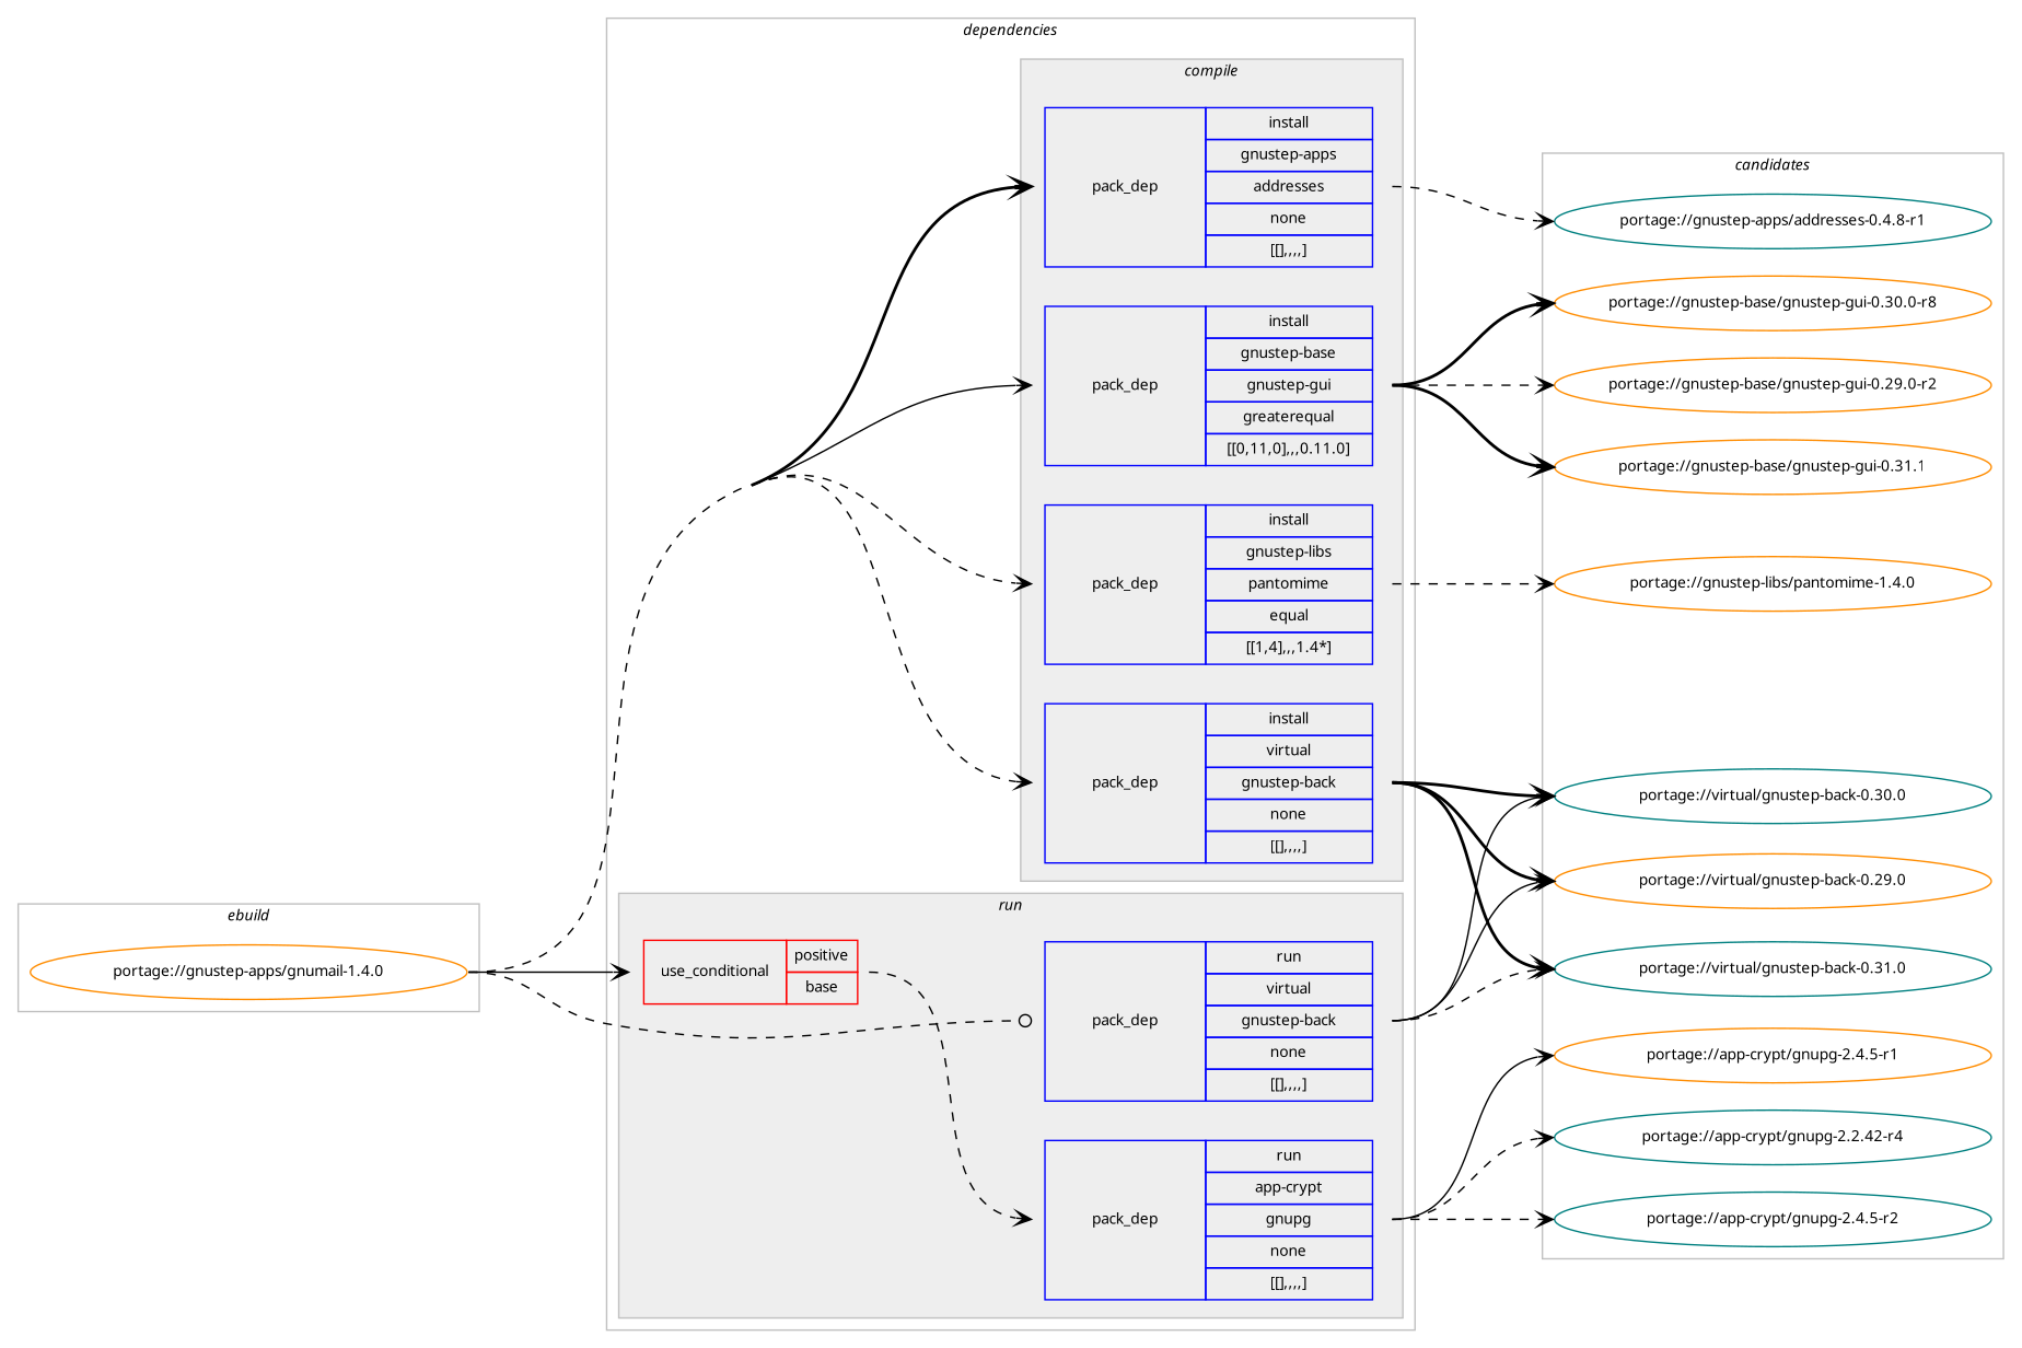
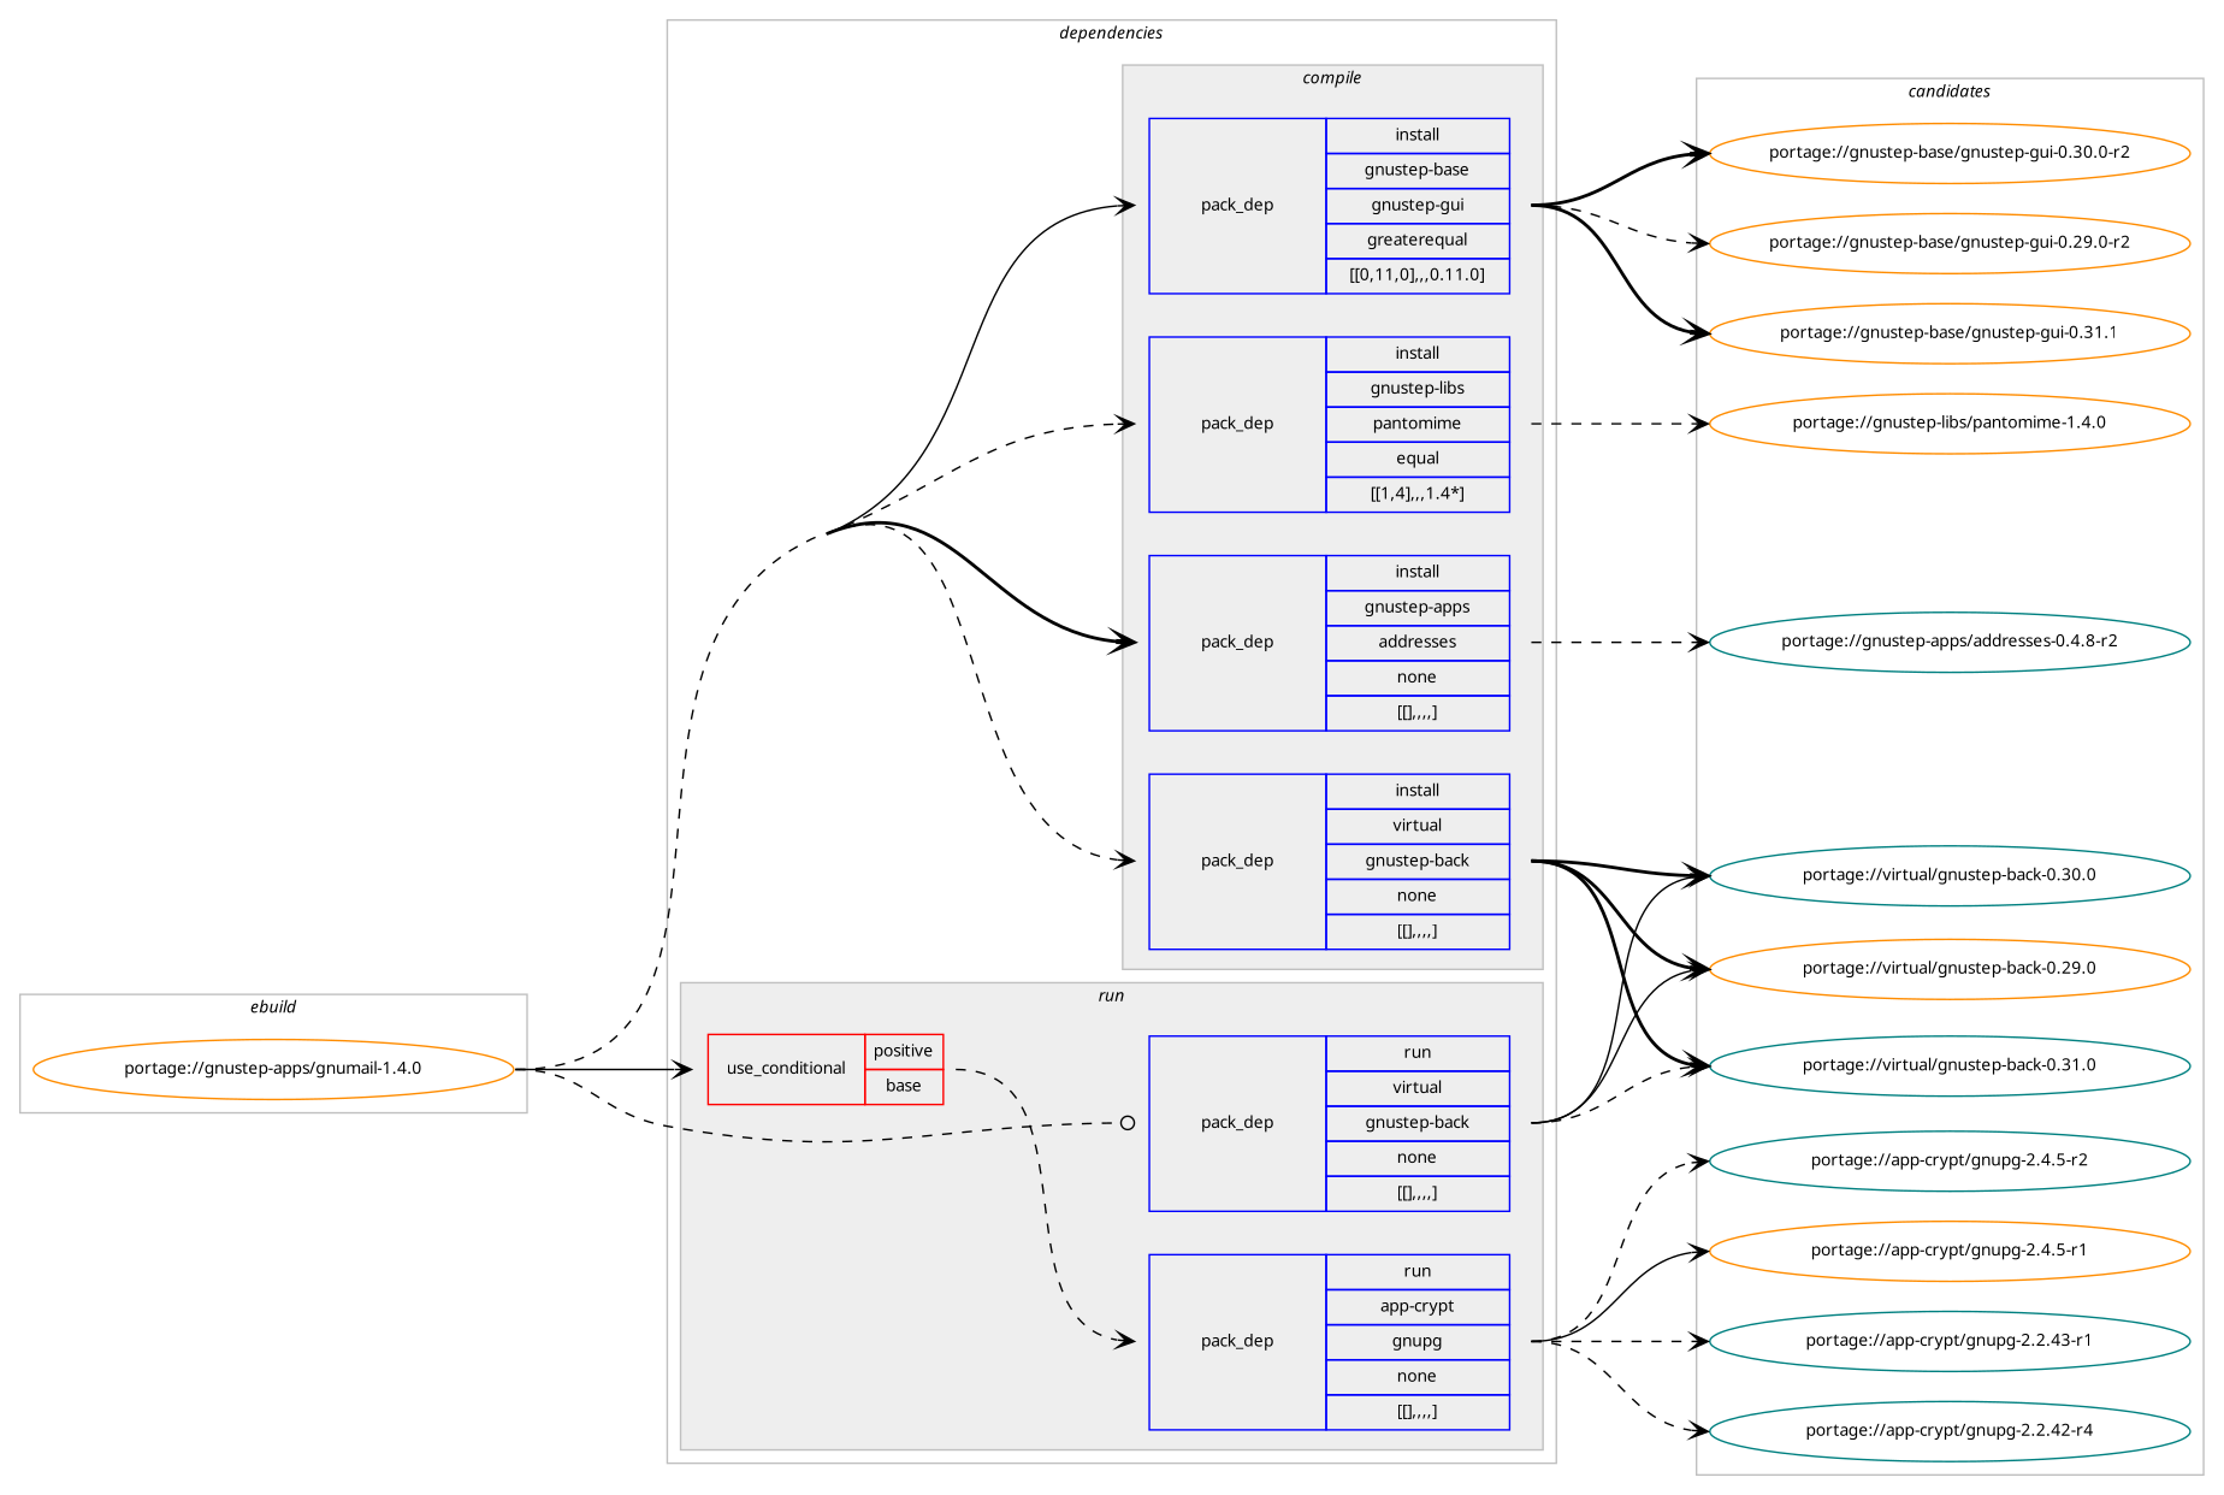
  digraph {
    compound=true
    concentrate=true
    fontname="Noto Sans"
    fontsize=10
    newrank=true
    rankdir=LR
    ranksep=1.5
    node [color=darkorange fontname="Noto Sans" fontsize=10]
    edge [arrowhead=vee fontname="Noto Sans" headport=w style=dashed tailport=e weight=100]
    n1 [label="portage://gnustep-apps/gnumail-1.4.0" width=4]
    n2 [color=blue label=<<TABLE BORDER="0" CELLBORDER="1" CELLSPACING="0" CELLPADDING="4" WIDTH="220"><TR><TD ROWSPAN="6" CELLPADDING="30">pack_dep</TD></TR><TR><TD WIDTH="110">install</TD></TR><TR><TD>gnustep-apps</TD></TR><TR><TD>addresses</TD></TR><TR><TD>none</TD></TR><TR><TD>[[],,,,]</TD></TR></TABLE>> shape=none]
    n3 [color=blue label=<<TABLE BORDER="0" CELLBORDER="1" CELLSPACING="0" CELLPADDING="4" WIDTH="220"><TR><TD ROWSPAN="6" CELLPADDING="30">pack_dep</TD></TR><TR><TD WIDTH="110">install</TD></TR><TR><TD>gnustep-base</TD></TR><TR><TD>gnustep-gui</TD></TR><TR><TD>greaterequal</TD></TR><TR><TD>[[0,11,0],,,0.11.0]</TD></TR></TABLE>> shape=none]
    n4 [color=blue label=<<TABLE BORDER="0" CELLBORDER="1" CELLSPACING="0" CELLPADDING="4" WIDTH="220"><TR><TD ROWSPAN="6" CELLPADDING="30">pack_dep</TD></TR><TR><TD WIDTH="110">install</TD></TR><TR><TD>gnustep-libs</TD></TR><TR><TD>pantomime</TD></TR><TR><TD>equal</TD></TR><TR><TD>[[1,4],,,1.4*]</TD></TR></TABLE>> shape=none]
    n5 [color=blue label=<<TABLE BORDER="0" CELLBORDER="1" CELLSPACING="0" CELLPADDING="4" WIDTH="220"><TR><TD ROWSPAN="6" CELLPADDING="30">pack_dep</TD></TR><TR><TD WIDTH="110">install</TD></TR><TR><TD>virtual</TD></TR><TR><TD>gnustep-back</TD></TR><TR><TD>none</TD></TR><TR><TD>[[],,,,]</TD></TR></TABLE>> shape=none]
    n6 [color=blue label=<<TABLE BORDER="0" CELLBORDER="1" CELLSPACING="0" CELLPADDING="4" WIDTH="220"><TR><TD ROWSPAN="6" CELLPADDING="30">pack_dep</TD></TR><TR><TD WIDTH="110">run</TD></TR><TR><TD>app-crypt</TD></TR><TR><TD>gnupg</TD></TR><TR><TD>none</TD></TR><TR><TD>[[],,,,]</TD></TR></TABLE>> shape=none]
    n7 [color=red label=<<TABLE BORDER="0" CELLBORDER="1" CELLSPACING="0" CELLPADDING="4"><TR><TD ROWSPAN="3" CELLPADDING="10">use_conditional</TD></TR><TR><TD>positive</TD></TR><TR><TD>base</TD></TR></TABLE>> shape=none]
    n8 [color=blue label=<<TABLE BORDER="0" CELLBORDER="1" CELLSPACING="0" CELLPADDING="4" WIDTH="220"><TR><TD ROWSPAN="6" CELLPADDING="30">pack_dep</TD></TR><TR><TD WIDTH="110">run</TD></TR><TR><TD>virtual</TD></TR><TR><TD>gnustep-back</TD></TR><TR><TD>none</TD></TR><TR><TD>[[],,,,]</TD></TR></TABLE>> shape=none]
-   n9 [color=teal label="portage://gnustep-apps/addresses-0.4.8-r1" width=4]
+   n9 [color=teal label="portage://gnustep-apps/addresses-0.4.8-r2" width=4]
    n10 [label="portage://gnustep-base/gnustep-gui-0.31.1" width=4]
-   n11 [label="portage://gnustep-base/gnustep-gui-0.30.0-r8" width=4]
+   n11 [label="portage://gnustep-base/gnustep-gui-0.30.0-r2" width=4]
    n12 [label="portage://gnustep-base/gnustep-gui-0.29.0-r2" width=4]
    n13 [label="portage://gnustep-libs/pantomime-1.4.0" width=4]
    n14 [color=teal label="portage://virtual/gnustep-back-0.31.0" width=4]
    n15 [color=teal label="portage://virtual/gnustep-back-0.30.0" width=4]
    n16 [label="portage://virtual/gnustep-back-0.29.0" width=4]
    n17 [color=teal label="portage://app-crypt/gnupg-2.4.5-r2" width=4]
    n18 [label="portage://app-crypt/gnupg-2.4.5-r1" width=4]
+   n19 [color=teal label="portage://app-crypt/gnupg-2.2.43-r1" width=4]
    n20 [color=teal label="portage://app-crypt/gnupg-2.2.42-r4" width=4]
    subgraph cluster_1 {
      color=gray
      label=<<i>ebuild</i>>
      n1
    }
    subgraph cluster_2 {
      color=gray
      label=<<i>dependencies</i>>
      subgraph cluster_3 {
        color=gray
        fillcolor="#eeeeee"
        label=<<i>compile</i>>
        style=filled
        subgraph sub_4 {
          color=gray
          fillcolor="#eeeeee"
          label=<<i>compile</i>>
          style=filled
          n2
        }
        subgraph sub_5 {
          color=gray
          fillcolor="#eeeeee"
          label=<<i>compile</i>>
          style=filled
          n3
        }
        subgraph sub_6 {
          color=gray
          fillcolor="#eeeeee"
          label=<<i>compile</i>>
          style=filled
          n4
        }
        subgraph sub_7 {
          color=gray
          fillcolor="#eeeeee"
          label=<<i>compile</i>>
          style=filled
          n5
        }
      }
      subgraph cluster_8 {
        color=gray
        fillcolor="#eeeeee"
        label=<<i>compile and run</i>>
        style=filled
      }
      subgraph cluster_9 {
        color=gray
        fillcolor="#eeeeee"
        label=<<i>run</i>>
        style=filled
        subgraph sub_10 {
          color=gray
          fillcolor="#eeeeee"
          label=<<i>run</i>>
          style=filled
          n7
          subgraph sub_11 {
            color=gray
            fillcolor="#eeeeee"
            label=<<i>run</i>>
            style=filled
            n6
          }
        }
        subgraph sub_12 {
          color=gray
          fillcolor="#eeeeee"
          label=<<i>run</i>>
          style=filled
          n8
        }
      }
    }
    subgraph cluster_13 {
      color=gray
      label=<<i>candidates</i>>
      rank=same
      subgraph sub_14 {
        color=black
        label=<<i>candidates</i>>
        nodesep=1
        rank=same
        n9
      }
      subgraph sub_15 {
        color=black
        label=<<i>candidates</i>>
        nodesep=1
        rank=same
        n10
        n11
        n12
      }
      subgraph sub_16 {
        color=black
        label=<<i>candidates</i>>
        nodesep=1
        rank=same
        n13
      }
      subgraph sub_17 {
        color=black
        label=<<i>candidates</i>>
        nodesep=1
        rank=same
        n14
        n15
        n16
      }
      subgraph sub_18 {
        color=black
        label=<<i>candidates</i>>
        nodesep=1
        rank=same
        n17
        n18
+       n19
        n20
      }
      subgraph sub_19 {
        color=black
        label=<<i>candidates</i>>
        nodesep=1
        rank=same
        n14
        n15
        n16
      }
    }
    n1 -> n2 [style=bold weight=20]
    n1 -> n3 [style=solid weight=20]
    n1 -> n4 [weight=20]
    n1 -> n5 [weight=20]
    n1 -> n7 [style=solid weight=20]
    n1 -> n8 [arrowhead=odot weight=20]
    n2 -> n9
    n3 -> n10 [style=bold]
    n3 -> n11 [style=bold]
    n3 -> n12
    n4 -> n13
    n5 -> n14 [style=bold]
    n5 -> n15 [style=bold]
    n5 -> n16 [style=bold]
    n6 -> n17
    n6 -> n18 [style=solid]
+   n6 -> n19
    n6 -> n20
    n7 -> n6 [weight=20]
    n8 -> n14
    n8 -> n15 [style=solid]
    n8 -> n16 [style=solid]
  }
